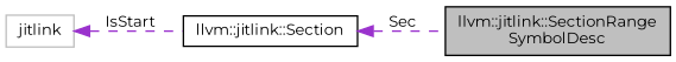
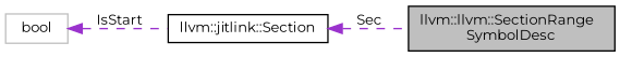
  digraph {
    fontname=Montserrat
    rankdir=LR
    node [color=black fontname=Montserrat fontsize=10 shape=record]
    edge [color=darkorchid3 dir=back fontname=Montserrat fontsize=10 labelfontname=Helvetica labelfontsize=10 style=dashed]
-   n1 [fillcolor=grey75 fontcolor=black height=0.2 label="llvm::jitlink::SectionRange\lSymbolDesc" style=filled width=0.4]
+   n1 [fillcolor=grey75 fontcolor=black height=0.2 label="llvm::llvm::SectionRange\lSymbolDesc" style=filled width=0.4]
    n2 [height=0.2 label="llvm::jitlink::Section" width=0.4]
-   n3 [color=grey75 height=0.2 label=jitlink width=0.4]
+   n3 [color=grey75 height=0.2 label=bool width=0.4]
    n2 -> n1 [label=" Sec"]
    n3 -> n2 [label=" IsStart"]
  }
